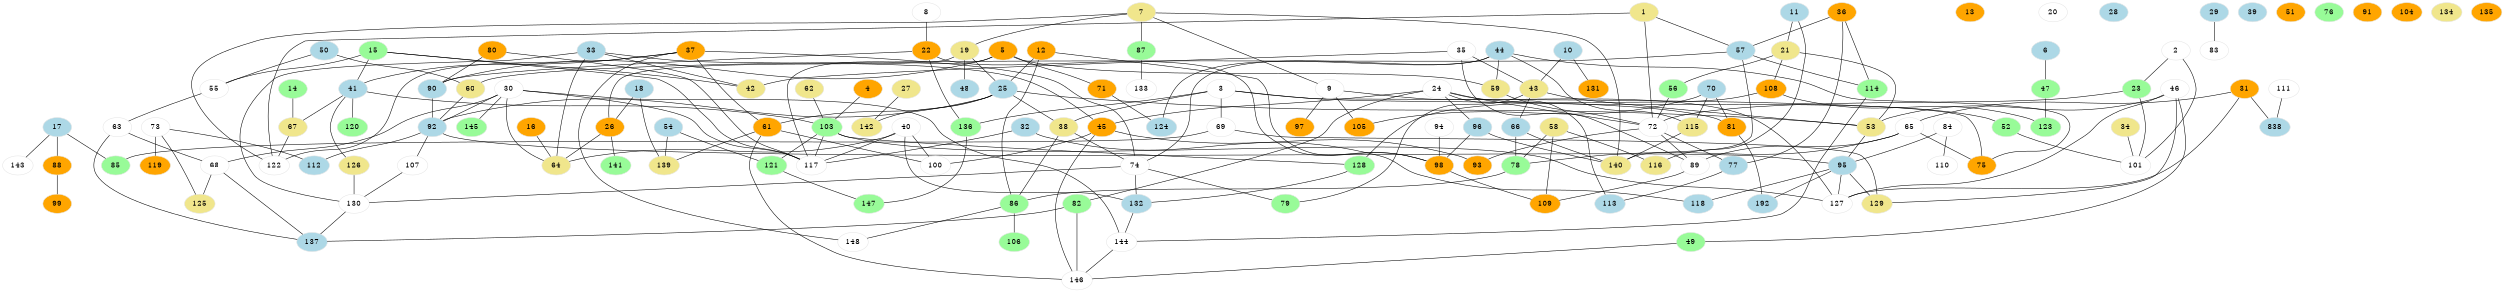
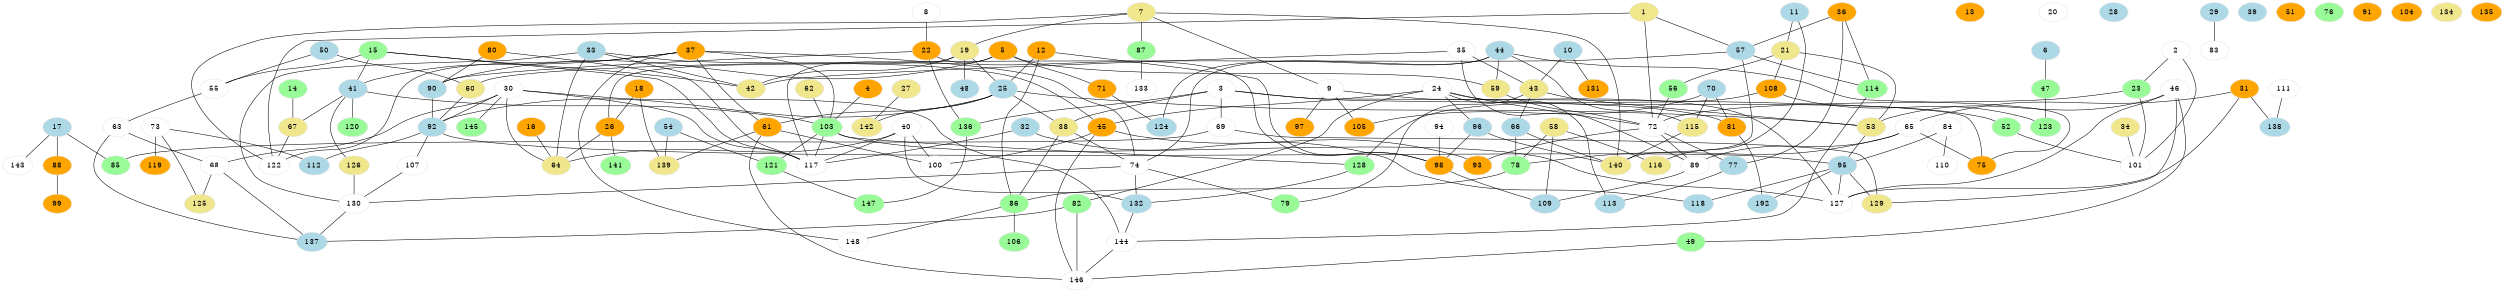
  graph {
    node [color=gray90 fillcolor=white style=filled]
    1 [fillcolor=khaki]
    57 [fillcolor=lightblue]
    72
    122
    140 [fillcolor=khaki]
    114 [fillcolor=palegreen]
    60 [fillcolor=khaki]
    89
    77 [fillcolor=lightblue]
    93 [fillcolor=orange]
    23 [fillcolor=palegreen]
    2
    101
    38 [fillcolor=khaki]
    3
    69
    75 [fillcolor=orange]
    81 [fillcolor=orange]
    136 [fillcolor=palegreen]
    86 [fillcolor=palegreen]
    74
    85 [fillcolor=palegreen]
    129 [fillcolor=khaki]
    n24 [fillcolor=lightblue label=192]
    147 [fillcolor=palegreen]
    4 [fillcolor=orange]
    103 [fillcolor=palegreen]
    117
    127
    121 [fillcolor=palegreen]
    128 [fillcolor=palegreen]
    5 [fillcolor=orange]
    59 [fillcolor=khaki]
    71 [fillcolor=orange]
    90 [fillcolor=lightblue]
    124 [fillcolor=lightblue]
    92 [fillcolor=lightblue]
    6 [fillcolor=lightblue]
    47 [fillcolor=palegreen]
    123 [fillcolor=palegreen]
    7 [fillcolor=khaki]
    9
    19 [fillcolor=khaki]
    87 [fillcolor=palegreen]
    97 [fillcolor=orange]
    105 [fillcolor=orange]
    25 [fillcolor=lightblue]
    42 [fillcolor=khaki]
    26 [fillcolor=orange]
    48 [fillcolor=lightblue]
    133
    22 [fillcolor=orange]
    8
    98 [fillcolor=orange]
    10 [fillcolor=lightblue]
    43 [fillcolor=khaki]
    131 [fillcolor=orange]
    53 [fillcolor=khaki]
    66 [fillcolor=lightblue]
    79 [fillcolor=palegreen]
    11 [fillcolor=lightblue]
    21 [fillcolor=khaki]
    116 [fillcolor=khaki]
    56 [fillcolor=palegreen]
    108 [fillcolor=orange]
    12 [fillcolor=orange]
    61 [fillcolor=orange]
    142 [fillcolor=khaki]
    148
    106 [fillcolor=palegreen]
-   109 [fillcolor=orange]
+   109 [fillcolor=lightblue]
    13 [fillcolor=orange]
    14 [fillcolor=palegreen]
    67 [fillcolor=khaki]
    15 [fillcolor=palegreen]
    41 [fillcolor=lightblue]
    55
    120 [fillcolor=palegreen]
    126 [fillcolor=khaki]
    63
    16 [fillcolor=orange]
    64 [fillcolor=khaki]
    17 [fillcolor=lightblue]
    88 [fillcolor=orange]
    143
    99 [fillcolor=orange]
-   18 [fillcolor=lightblue]
+   18 [fillcolor=orange]
    139 [fillcolor=khaki]
    141 [fillcolor=palegreen]
    20
    95 [fillcolor=lightblue]
    24
    45 [fillcolor=orange]
    52 [fillcolor=palegreen]
    82 [fillcolor=palegreen]
    96 [fillcolor=lightblue]
    113 [fillcolor=lightblue]
    100
    146
    137 [fillcolor=lightblue]
    112 [fillcolor=lightblue]
    107
    27 [fillcolor=khaki]
    28 [fillcolor=lightblue]
    29 [fillcolor=lightblue]
    83
    30
    68
    144
    145 [fillcolor=palegreen]
    125 [fillcolor=khaki]
    31 [fillcolor=orange]
    65
-   138 [fillcolor=lightblue label=838]
+   138 [fillcolor=lightblue]
    78 [fillcolor=palegreen]
    32 [fillcolor=lightblue]
    118 [fillcolor=lightblue]
    33 [fillcolor=lightblue]
    130
    34 [fillcolor=khaki]
    35
    36 [fillcolor=orange]
    37 [fillcolor=orange]
    132 [fillcolor=lightblue]
    39 [fillcolor=lightblue]
    40
    44 [fillcolor=lightblue]
    115 [fillcolor=khaki]
    46
    49 [fillcolor=palegreen]
    50 [fillcolor=lightblue]
    51 [fillcolor=orange]
    54 [fillcolor=lightblue]
    58 [fillcolor=khaki]
    62 [fillcolor=khaki]
    70 [fillcolor=lightblue]
    73
    119 [fillcolor=orange]
    76 [fillcolor=palegreen]
    80 [fillcolor=orange]
    84
    110
    91 [fillcolor=orange]
    94
    104 [fillcolor=orange]
    111
    134 [fillcolor=khaki]
    135 [fillcolor=orange]
    1 -- 57
    1 -- 72
    1 -- 122
    57 -- 140
    57 -- 114
    57 -- 60
    72 -- 89
    72 -- 77
    72 -- 93
    114 -- 144
    60 -- 92
    89 -- 109
    77 -- 113
    23 -- 72
    23 -- 101
    2 -- 23
    2 -- 101
    38 -- 86
    38 -- 74
    3 -- 38
    3 -- 69
    3 -- 75
    3 -- 81
    3 -- 136
    69 -- 85
    69 -- 129
    81 -- n24
    136 -- 147
    86 -- 148
    86 -- 106
    74 -- 79
    74 -- 130
    74 -- 132
    4 -- 103
    103 -- 117
    103 -- 127
    103 -- 121
    103 -- 128
    121 -- 147
    128 -- 132
    5 -- 117
    5 -- 59
    5 -- 71
    5 -- 90
    59 -- 72
    71 -- 124
    90 -- 92
    92 -- 95
    92 -- 112
    92 -- 107
    6 -- 47
    47 -- 123
    7 -- 122
    7 -- 140
    7 -- 9
    7 -- 19
    7 -- 87
    9 -- 127
    9 -- 97
    9 -- 105
    19 -- 25
+   19 -- 42
    19 -- 26
    19 -- 48
    87 -- 133
    25 -- 38
    25 -- 92
    25 -- 53
    25 -- 61
    25 -- 142
    26 -- 64
    26 -- 141
    22 -- 136
    22 -- 90
    22 -- 98
    8 -- 22
    98 -- 109
    10 -- 43
    10 -- 131
    43 -- 53
    43 -- 66
    43 -- 79
    53 -- 95
    66 -- 140
    66 -- 78
    11 -- 21
    11 -- 116
    21 -- 53
    21 -- 56
    21 -- 108
    56 -- 72
    108 -- 128
    108 -- 123
    12 -- 86
    12 -- 25
    12 -- 98
    61 -- 139
    61 -- 100
    61 -- 146
    14 -- 67
    67 -- 122
    15 -- 117
    15 -- 42
    15 -- 41
    15 -- 55
    41 -- 103
    41 -- 67
    41 -- 120
    41 -- 126
    55 -- 63
    126 -- 130
    63 -- 137
    63 -- 68
    16 -- 64
    17 -- 85
    17 -- 88
    17 -- 143
    88 -- 99
    18 -- 26
    18 -- 139
    95 -- 129
    95 -- n24
    95 -- 127
    95 -- 118
    24 -- 72
    24 -- 45
    24 -- 52
    24 -- 82
    24 -- 96
    24 -- 113
    45 -- 93
    45 -- 100
    45 -- 146
    52 -- 101
    82 -- 146
    82 -- 137
    96 -- 140
    96 -- 98
    107 -- 130
    27 -- 142
    29 -- 83
    30 -- 117
    30 -- 92
    30 -- 64
    30 -- 68
    30 -- 144
    30 -- 145
    68 -- 137
    68 -- 125
    144 -- 146
    31 -- 127
    31 -- 65
    31 -- 138
    65 -- 89
    65 -- 75
    65 -- 78
    78 -- 86
    32 -- 117
    32 -- 118
    33 -- 42
    33 -- 64
    33 -- 45
    33 -- 130
    130 -- 137
    34 -- 101
    35 -- 89
    35 -- 42
    35 -- 43
    36 -- 57
    36 -- 114
    36 -- 77
    37 -- 122
    37 -- 74
+   37 -- 103
    37 -- 61
    37 -- 148
    37 -- 41
    132 -- 144
    40 -- 117
    40 -- 64
    40 -- 100
    40 -- 132
    44 -- 75
    44 -- 74
    44 -- 59
    44 -- 124
    44 -- 115
    115 -- 140
    46 -- 129
    46 -- 127
    46 -- 53
    46 -- 49
    49 -- 146
    50 -- 60
    50 -- 55
    54 -- 121
    54 -- 139
    58 -- 116
    58 -- 109
    58 -- 78
    62 -- 103
    70 -- 81
    70 -- 105
    70 -- 115
    73 -- 112
    73 -- 125
    73 -- 119
    80 -- 117
    80 -- 90
    84 -- 95
    84 -- 110
    94 -- 98
    111 -- 138
  }
